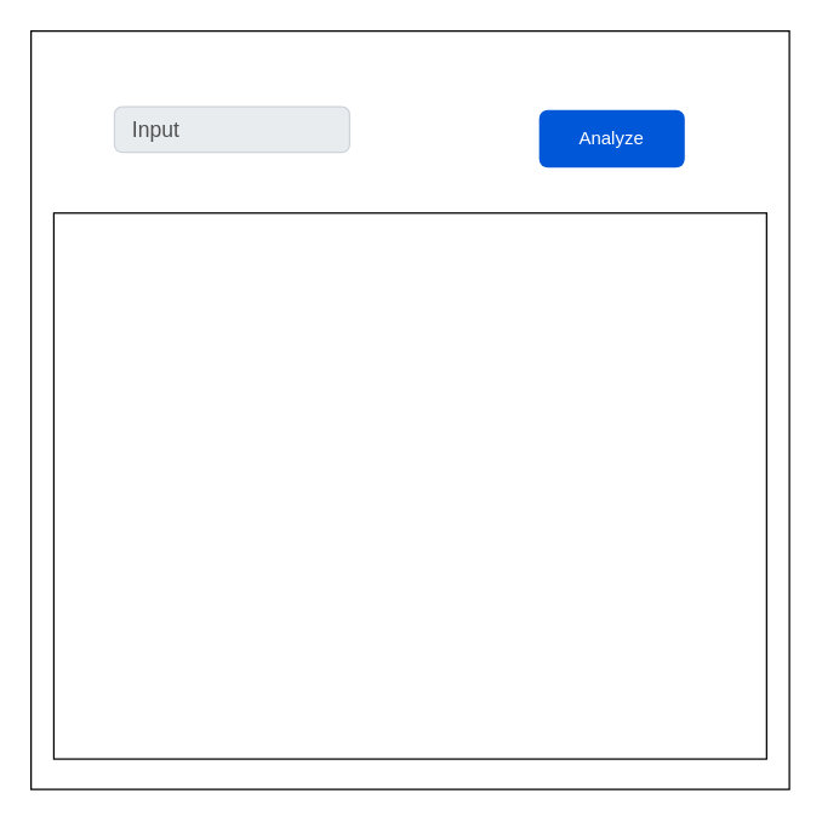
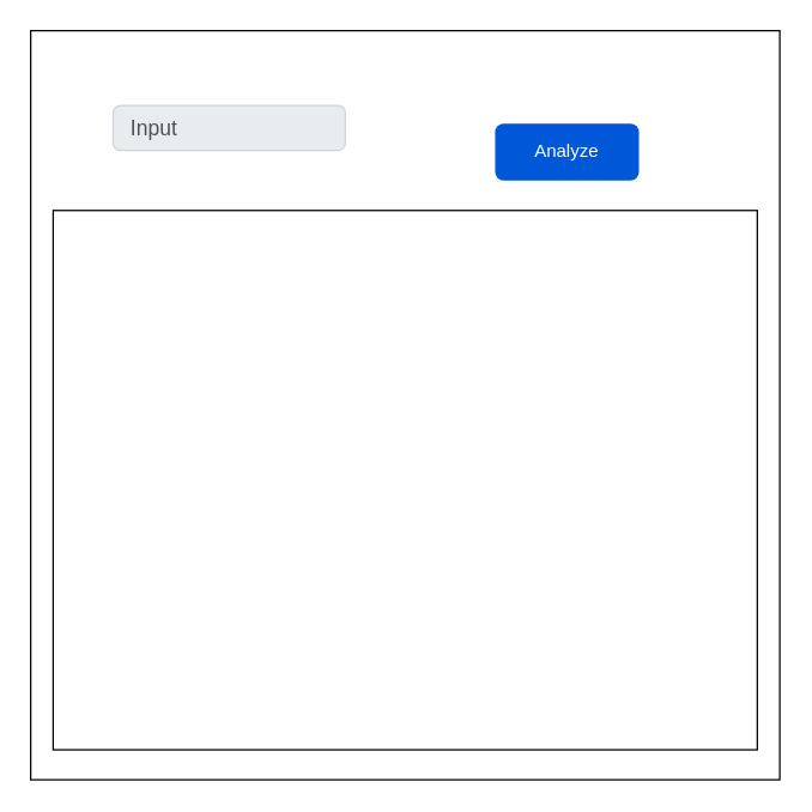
  <mxCell id="0" />
  <mxCell id="1" parent="0" />
  <mxCell id="2" value="" style="rounded=0;whiteSpace=wrap;html=1;" parent="1" vertex="1"><mxGeometry x="20" y="20" width="500" height="500" as="geometry" /></mxCell>
  <mxCell id="3" value="Input" style="html=1;shadow=0;dashed=0;shape=mxgraph.bootstrap.rrect;rSize=5;strokeColor=#CED4DA;strokeWidth=1;fillColor=#E9ECEF;fontColor=#505050;whiteSpace=wrap;align=left;verticalAlign=middle;spacingLeft=10;fontSize=14;" vertex="1" parent="1"><mxGeometry x="75" y="70" width="155" height="30" as="geometry" /></mxCell>
- <mxCell id="4" value="Analyze" style="rounded=1;fillColor=#0057D8;strokeColor=none;html=1;whiteSpace=wrap;fontColor=#ffffff;align=center;verticalAlign=middle;fontStyle=0;fontSize=12;sketch=0;" vertex="1" parent="1"><mxGeometry x="355" y="72" width="96" height="38" as="geometry" /></mxCell>
+ <mxCell id="4" value="Analyze" style="rounded=1;fillColor=#0057D8;strokeColor=none;html=1;whiteSpace=wrap;fontColor=#ffffff;align=center;verticalAlign=middle;fontStyle=0;fontSize=12;sketch=0;" vertex="1" parent="1"><mxGeometry x="330" y="82" width="96" height="38" as="geometry" /></mxCell>
  <mxCell id="5" value="" style="rounded=0;whiteSpace=wrap;html=1;" vertex="1" parent="1"><mxGeometry x="35" y="140" width="470" height="360" as="geometry" /></mxCell>
